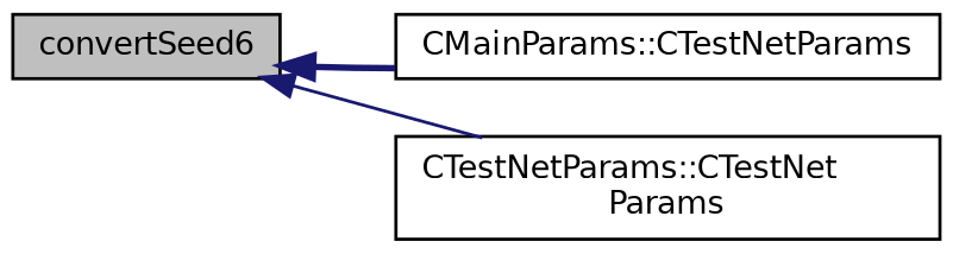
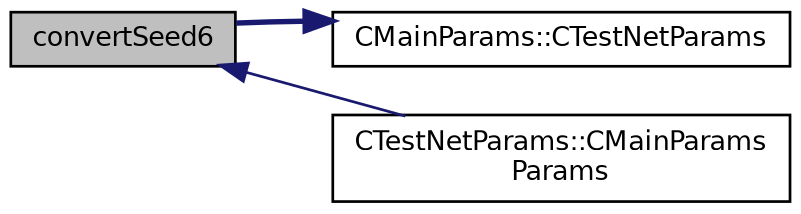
  digraph {
    rankdir=LR
    node [color=black fillcolor=white fontname=Helvetica fontsize=10 shape=record style=filled]
    edge [color=midnightblue dir=back fontname=Helvetica fontsize=10 labelfontname=Helvetica labelfontsize=10]
    n1 [fillcolor=grey75 fontcolor=black height=0.2 label=convertSeed6 width=0.4]
    n2 [height=0.2 label="CMainParams::CTestNetParams" width=0.4]
-   n3 [height=0.2 label="CTestNetParams::CTestNet\lParams" width=0.4]
-   n1 -> n2 [style=bold]
+   n3 [height=0.2 label="CTestNetParams::CMainParams\lParams" width=0.4]
+   n2 -> n1 [style=bold]
    n1 -> n3 [style=solid]
  }
